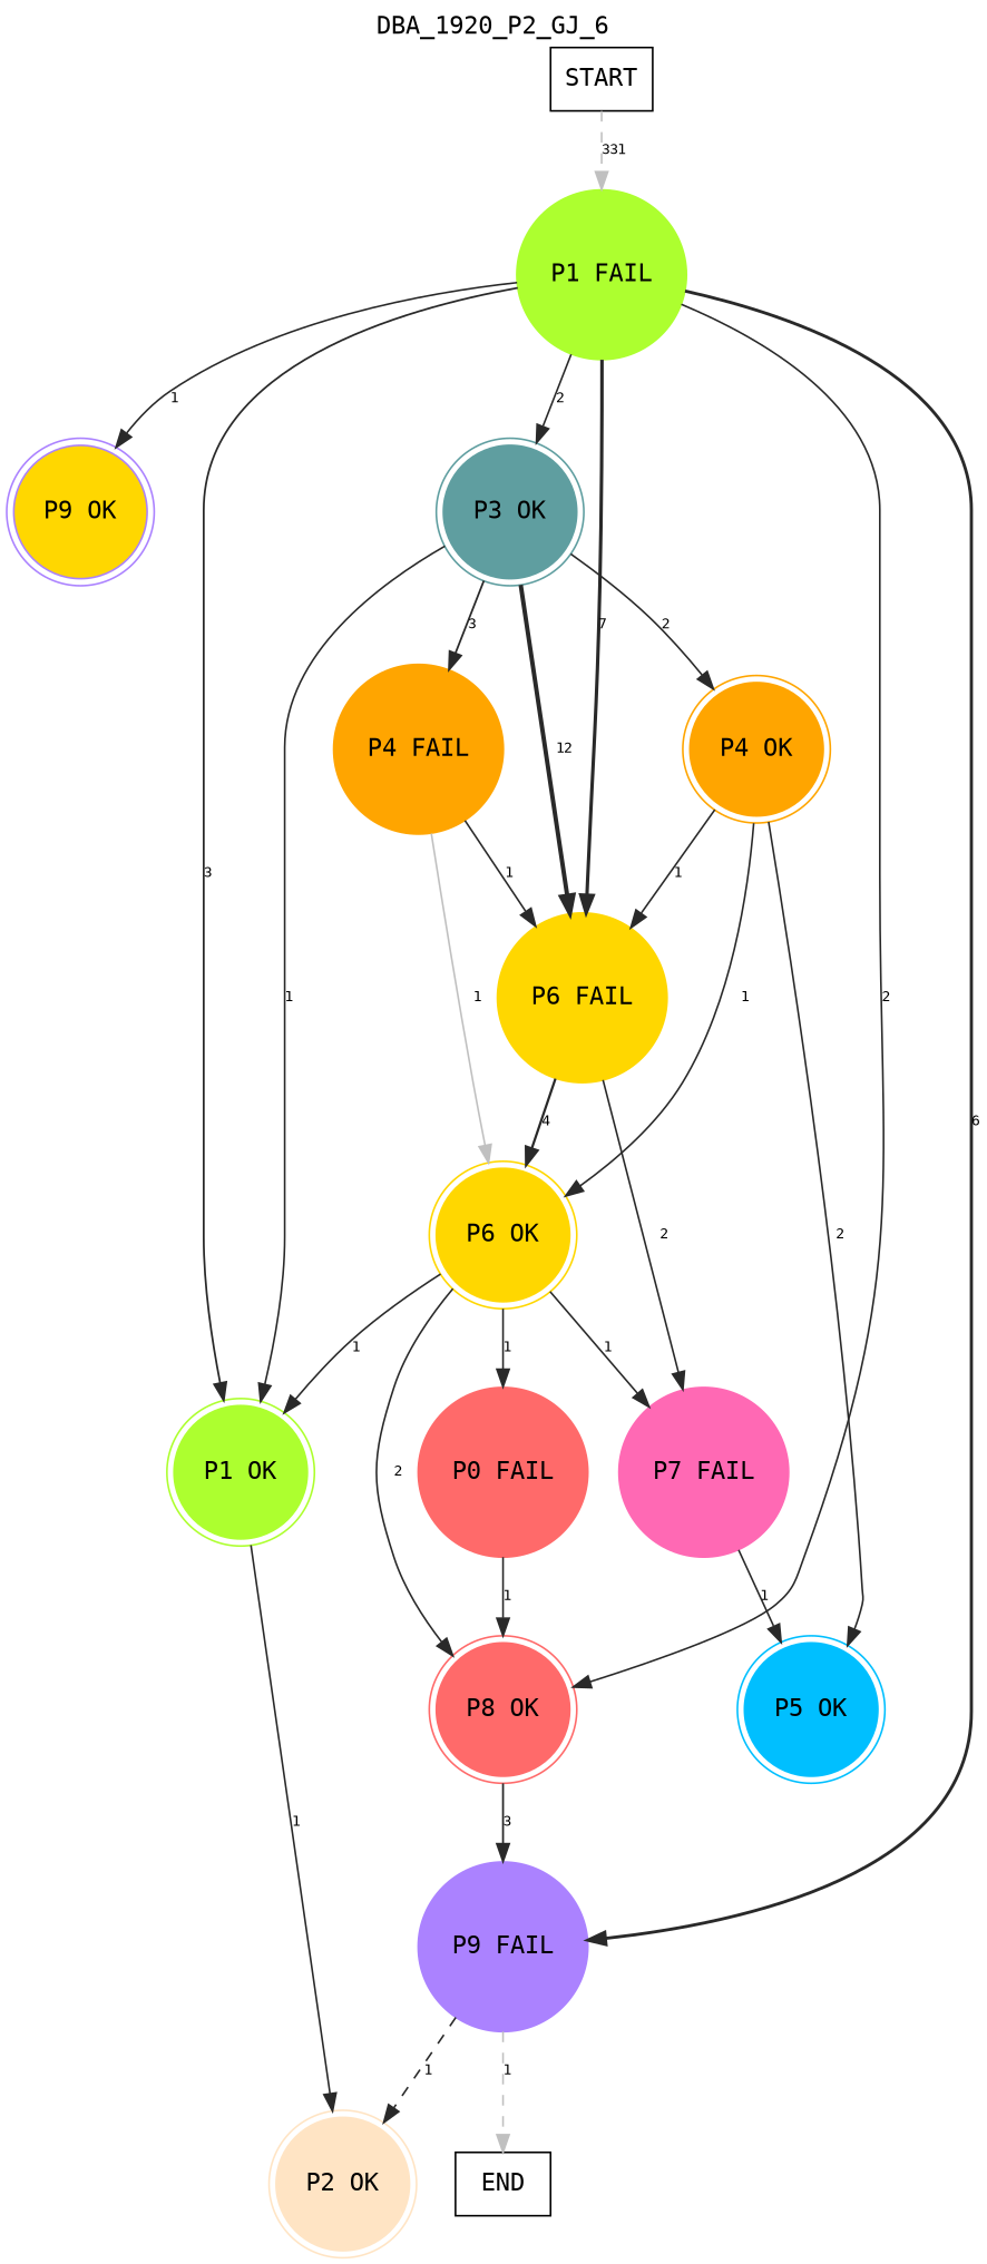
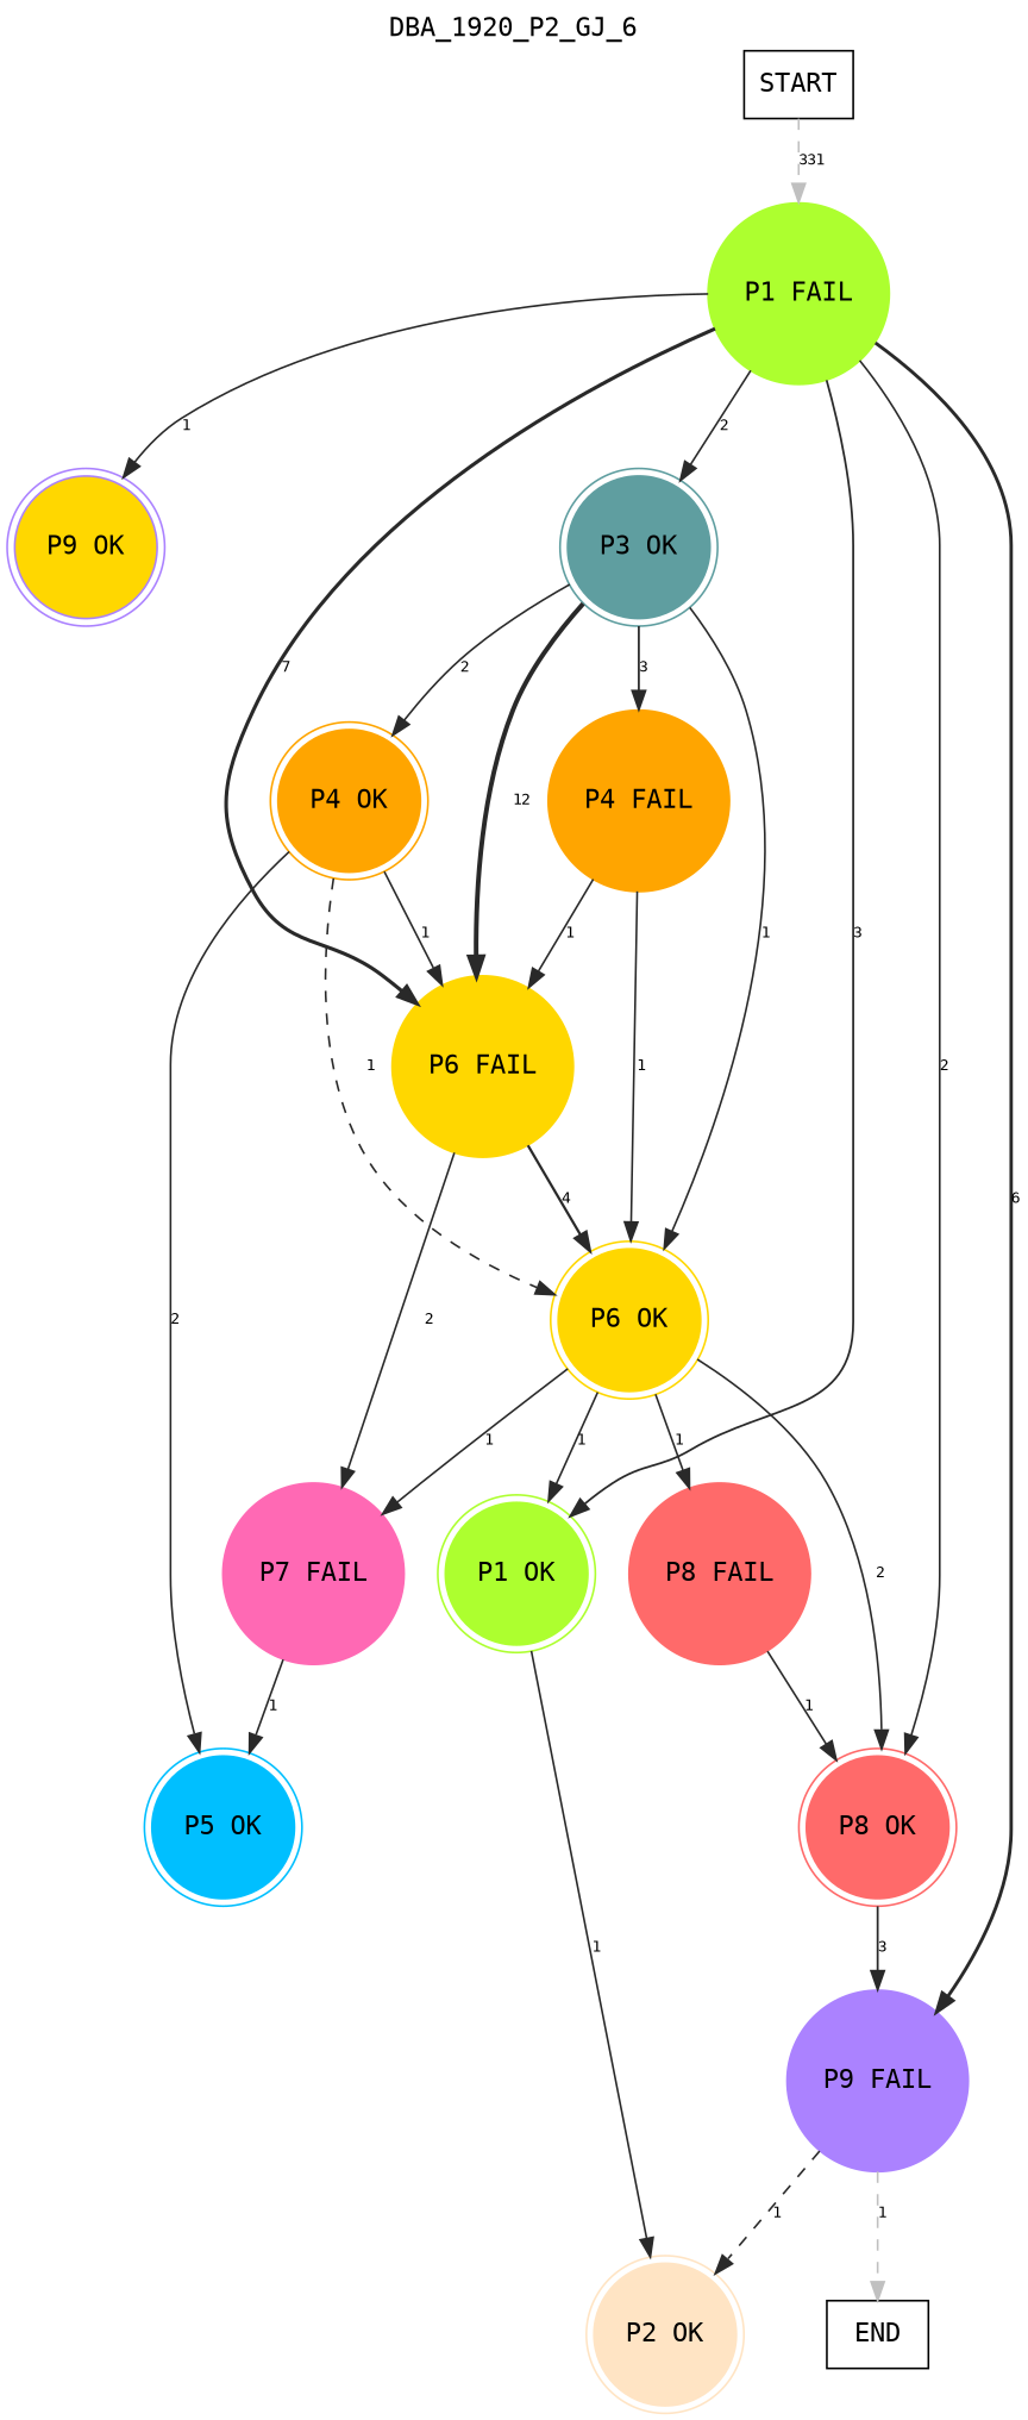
  digraph {
    fontname="DejaVu Sans Mono"
    label=DBA_1920_P2_GJ_6
    labelloc=t
    node [color=black fontname="DejaVu Sans Mono" shape=circle style=filled]
    edge [color=grey16 fontname="DejaVu Sans Mono" fontsize=8 labelfloat=false penwidth=1]
    START [fillcolor=white shape=box]
    "P1 FAIL" [color=greenyellow]
    "P9 OK" [color=mediumpurple1 fillcolor=gold peripheries=2]
    "P1 OK" [color=greenyellow peripheries=2]
    "P3 OK" [color=cadetblue peripheries=2]
    "P6 FAIL" [color=gold]
    "P8 OK" [color=indianred1 peripheries=2]
    "P9 FAIL" [color=mediumpurple1]
    "P2 OK" [color=bisque peripheries=2]
    "P4 OK" [color=orange peripheries=2]
    "P4 FAIL" [color=orange]
    "P6 OK" [color=gold peripheries=2]
    "P7 FAIL" [color=hotpink]
    END [fillcolor=white shape=box]
    "P5 OK" [color=deepskyblue peripheries=2]
-   "P8 FAIL" [color=indianred1 label="P0 FAIL"]
+   "P8 FAIL" [color=indianred1]
    START -> "P1 FAIL" [color=grey label=331 style=dashed penwidth=""]
    "P1 FAIL" -> "P9 OK" [label=1]
    "P1 FAIL" -> "P1 OK" [label=3 penwidth=1.09861228866811]
    "P1 FAIL" -> "P3 OK" [label=2]
    "P1 FAIL" -> "P6 FAIL" [label=7 penwidth=1.94591014905531]
    "P1 FAIL" -> "P8 OK" [label=2]
    "P1 FAIL" -> "P9 FAIL" [label=6 penwidth=1.79175946922805]
    "P1 OK" -> "P2 OK" [label=1]
-   "P3 OK" -> "P1 OK" [label=1]
+   "P3 OK" -> "P6 OK" [label=1]
    "P3 OK" -> "P6 FAIL" [label=12 penwidth=2.484906649788]
    "P3 OK" -> "P4 OK" [label=2]
    "P3 OK" -> "P4 FAIL" [label=3 penwidth=1.09861228866811]
    "P6 FAIL" -> "P6 OK" [label=4 penwidth=1.38629436111989]
    "P6 FAIL" -> "P7 FAIL" [label=2]
    "P8 OK" -> "P9 FAIL" [label=3 penwidth=1.09861228866811]
    "P9 FAIL" -> "P2 OK" [label=1 style=dashed]
    "P9 FAIL" -> END [color=grey label=1 style=dashed penwidth=""]
    "P4 OK" -> "P6 FAIL" [label=1]
-   "P4 OK" -> "P6 OK" [label=1]
+   "P4 OK" -> "P6 OK" [label=1 style=dashed]
    "P4 OK" -> "P5 OK" [label=2]
    "P4 FAIL" -> "P6 FAIL" [label=1]
-   "P4 FAIL" -> "P6 OK" [color=grey label=1]
+   "P4 FAIL" -> "P6 OK" [label=1]
    "P6 OK" -> "P1 OK" [label=1]
    "P6 OK" -> "P8 OK" [label=2]
    "P6 OK" -> "P7 FAIL" [label=1]
    "P6 OK" -> "P8 FAIL" [label=1]
    "P7 FAIL" -> "P5 OK" [label=1]
    "P8 FAIL" -> "P8 OK" [label=1]
  }
